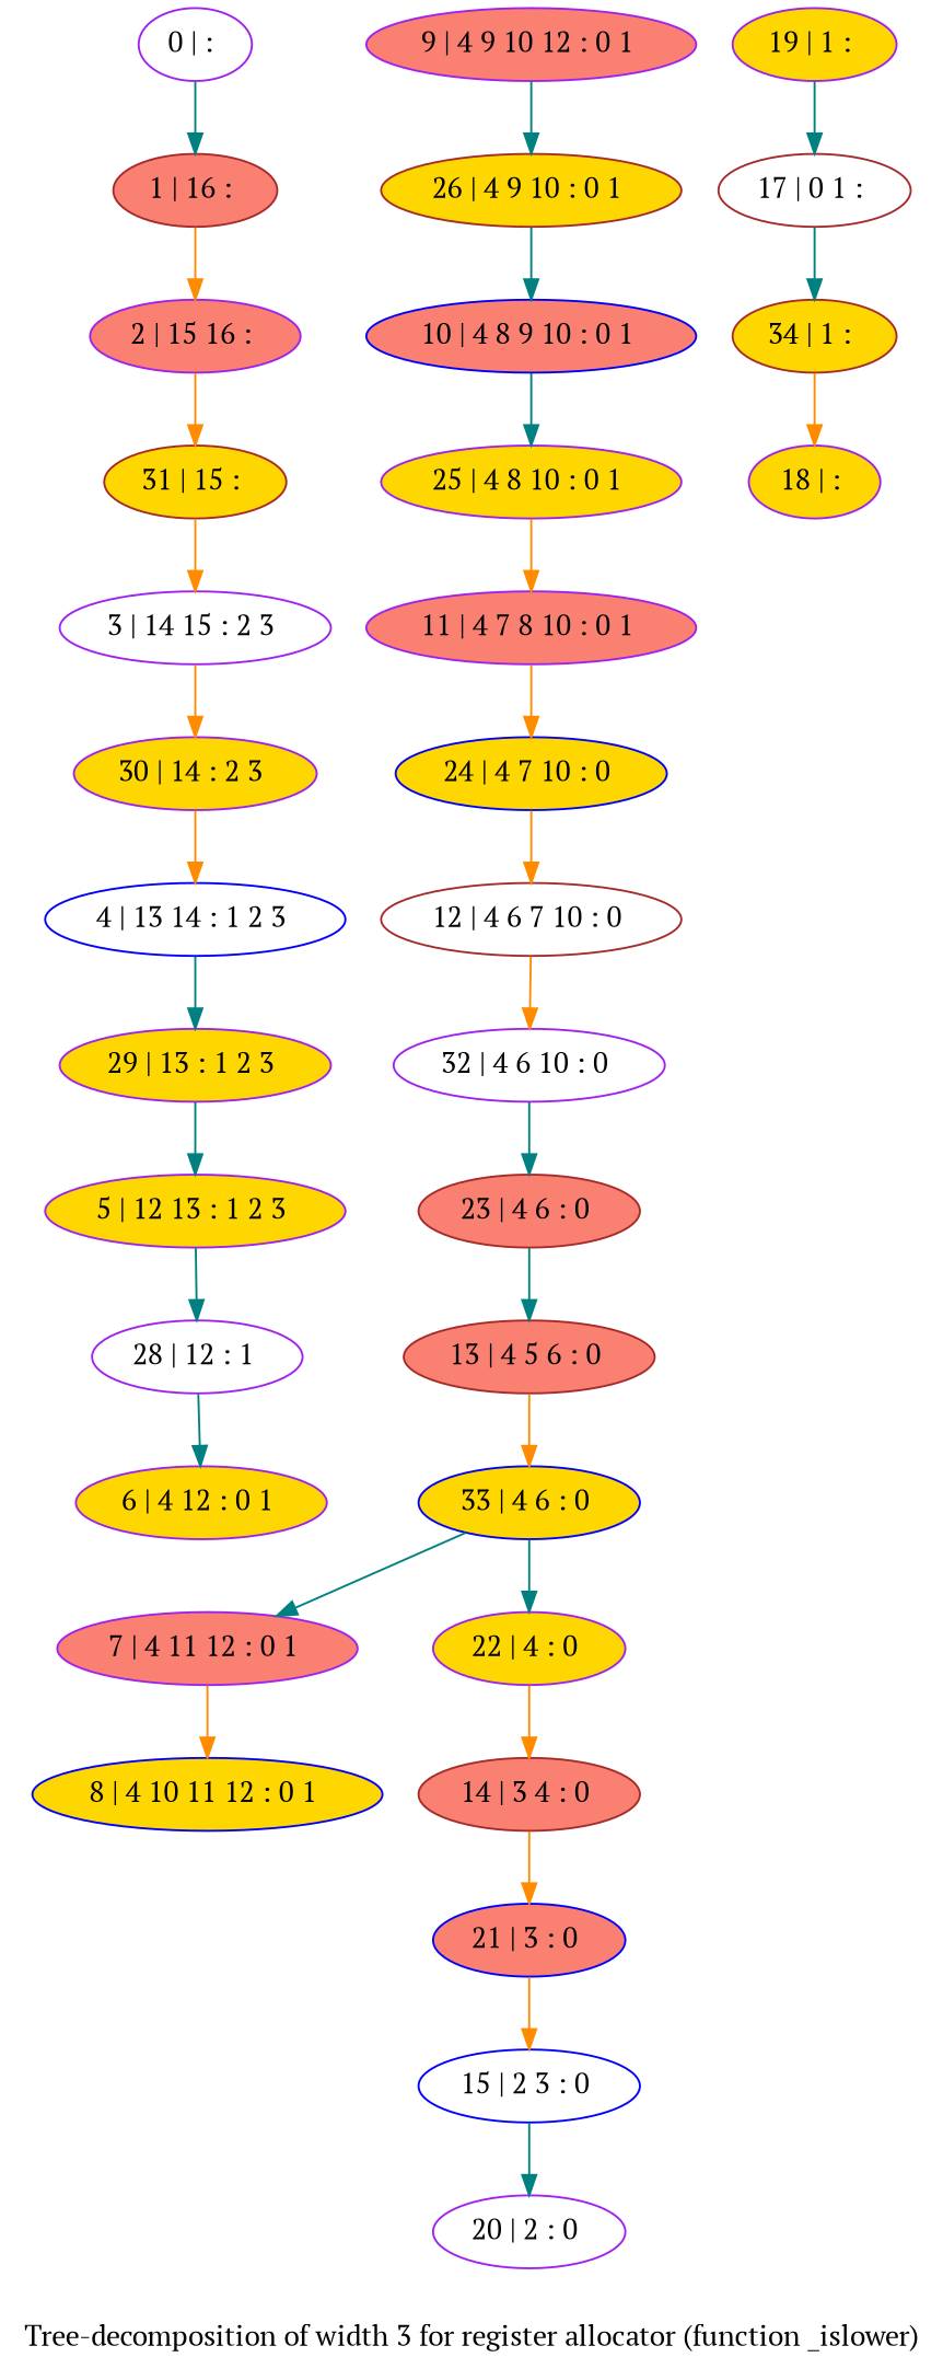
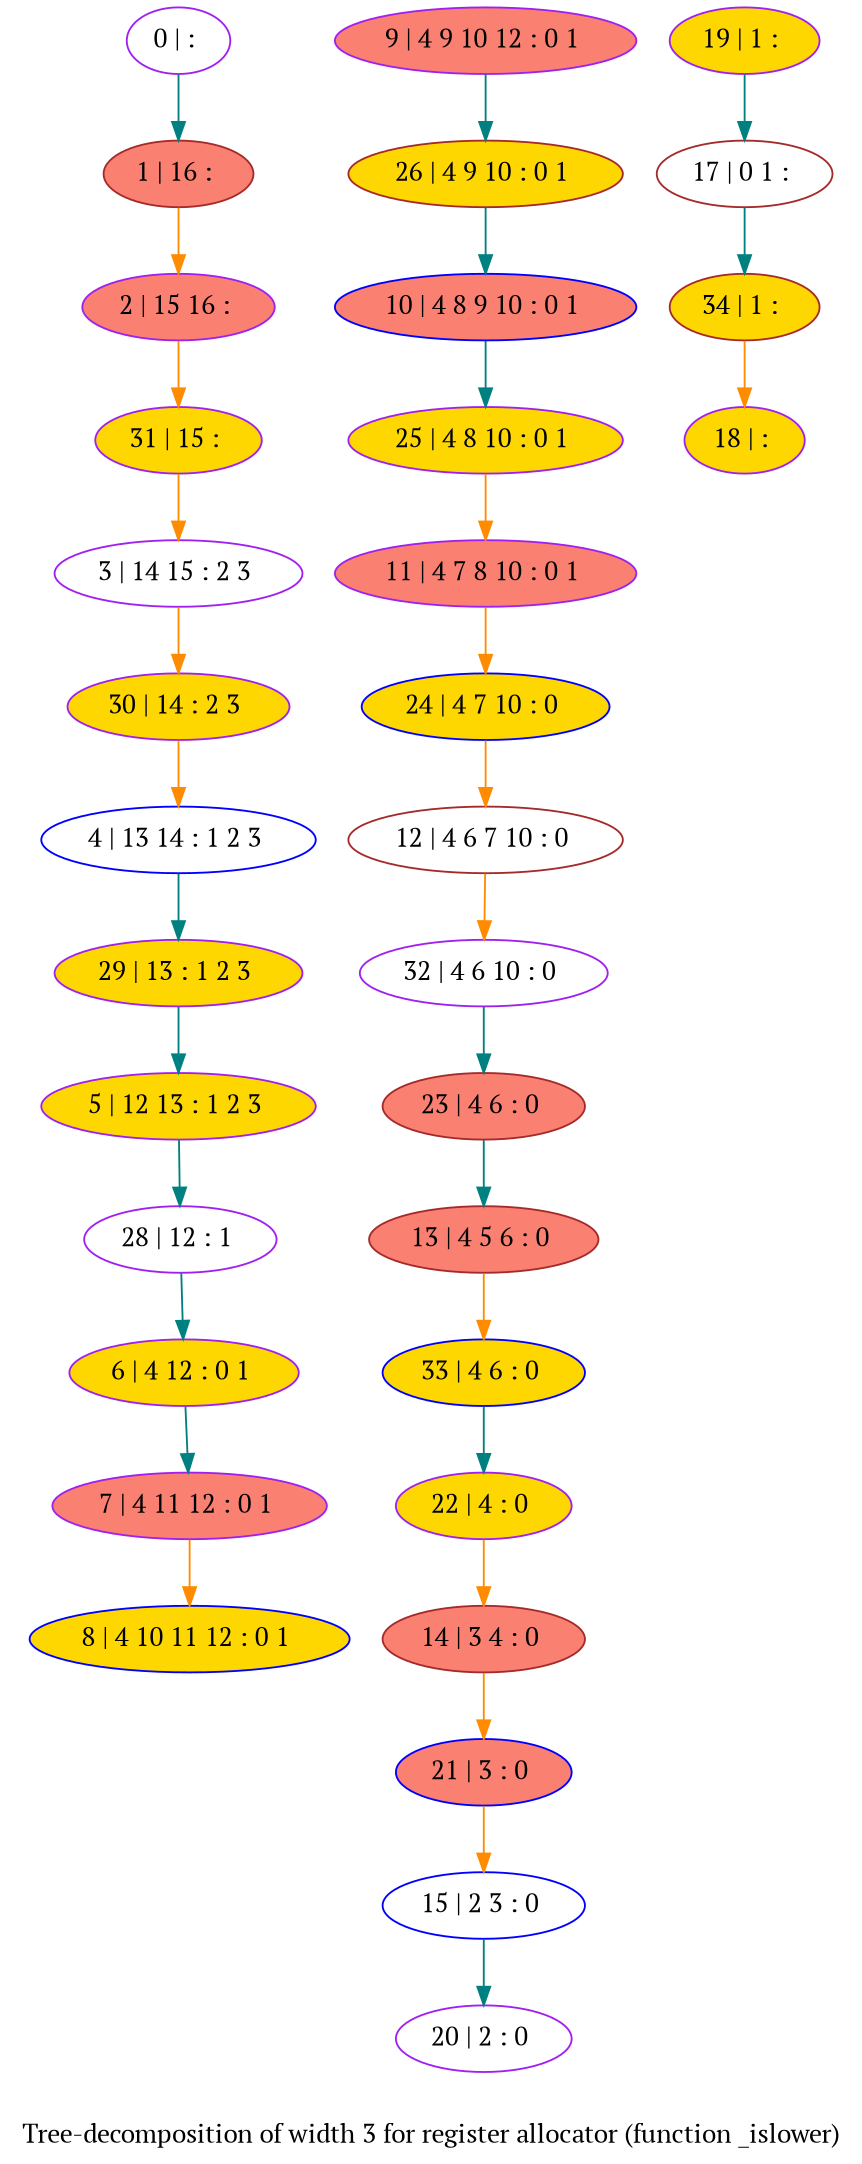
  digraph {
    fontname="PT Serif"
    label="Tree-decomposition of width 3 for register allocator (function _islower)"
    node [color=purple fillcolor=gold fontname="PT Serif" style=filled]
    edge [color=teal fontname="PT Serif"]
    n1 [fillcolor=white label="0 | : "]
    n2 [color=brown fillcolor=salmon label="1 | 16 : "]
    n3 [fillcolor=salmon label="2 | 15 16 : "]
-   n4 [color=brown label="31 | 15 : "]
+   n4 [label="31 | 15 : "]
    n5 [fillcolor=white label="3 | 14 15 : 2 3 "]
    n6 [label="30 | 14 : 2 3 "]
    n7 [color=blue fillcolor=white label="4 | 13 14 : 1 2 3 "]
    n8 [label="29 | 13 : 1 2 3 "]
    n9 [label="5 | 12 13 : 1 2 3 "]
    n10 [fillcolor=white label="28 | 12 : 1 "]
    n11 [label="6 | 4 12 : 0 1 "]
    n12 [fillcolor=salmon label="7 | 4 11 12 : 0 1 "]
    n13 [color=blue label="8 | 4 10 11 12 : 0 1 "]
    n14 [fillcolor=salmon label="9 | 4 9 10 12 : 0 1 "]
    n15 [color=brown label="26 | 4 9 10 : 0 1 "]
    n16 [color=blue fillcolor=salmon label="10 | 4 8 9 10 : 0 1 "]
    n17 [label="25 | 4 8 10 : 0 1 "]
    n18 [fillcolor=salmon label="11 | 4 7 8 10 : 0 1 "]
    n19 [color=blue label="24 | 4 7 10 : 0 "]
    n20 [color=brown fillcolor=white label="12 | 4 6 7 10 : 0 "]
    n21 [fillcolor=white label="32 | 4 6 10 : 0 "]
    n22 [color=brown fillcolor=salmon label="23 | 4 6 : 0 "]
    n23 [color=brown fillcolor=salmon label="13 | 4 5 6 : 0 "]
    n24 [color=blue label="33 | 4 6 : 0 "]
    n25 [label="22 | 4 : 0 "]
    n26 [color=brown fillcolor=salmon label="14 | 3 4 : 0 "]
    n27 [color=blue fillcolor=salmon label="21 | 3 : 0 "]
    n28 [color=blue fillcolor=white label="15 | 2 3 : 0 "]
    n29 [fillcolor=white label="20 | 2 : 0 "]
    n30 [label="19 | 1 : "]
    n31 [color=brown fillcolor=white label="17 | 0 1 : "]
    n32 [color=brown label="34 | 1 : "]
    n33 [label="18 | : "]
    n1 -> n2
    n2 -> n3 [color=darkorange]
    n3 -> n4 [color=darkorange]
    n4 -> n5 [color=darkorange]
    n5 -> n6 [color=darkorange]
    n6 -> n7 [color=darkorange]
    n7 -> n8
    n8 -> n9
    n9 -> n10
    n10 -> n11
-   n24 -> n12
+   n11 -> n12
    n12 -> n13 [color=darkorange]
    n14 -> n15
    n15 -> n16
    n16 -> n17
    n17 -> n18 [color=darkorange]
    n18 -> n19 [color=darkorange]
    n19 -> n20 [color=darkorange]
    n20 -> n21 [color=darkorange]
    n21 -> n22
    n22 -> n23
    n23 -> n24 [color=darkorange]
    n24 -> n25
    n25 -> n26 [color=darkorange]
    n26 -> n27 [color=darkorange]
    n27 -> n28 [color=darkorange]
    n28 -> n29
    n30 -> n31
    n31 -> n32
    n32 -> n33 [color=darkorange]
  }
